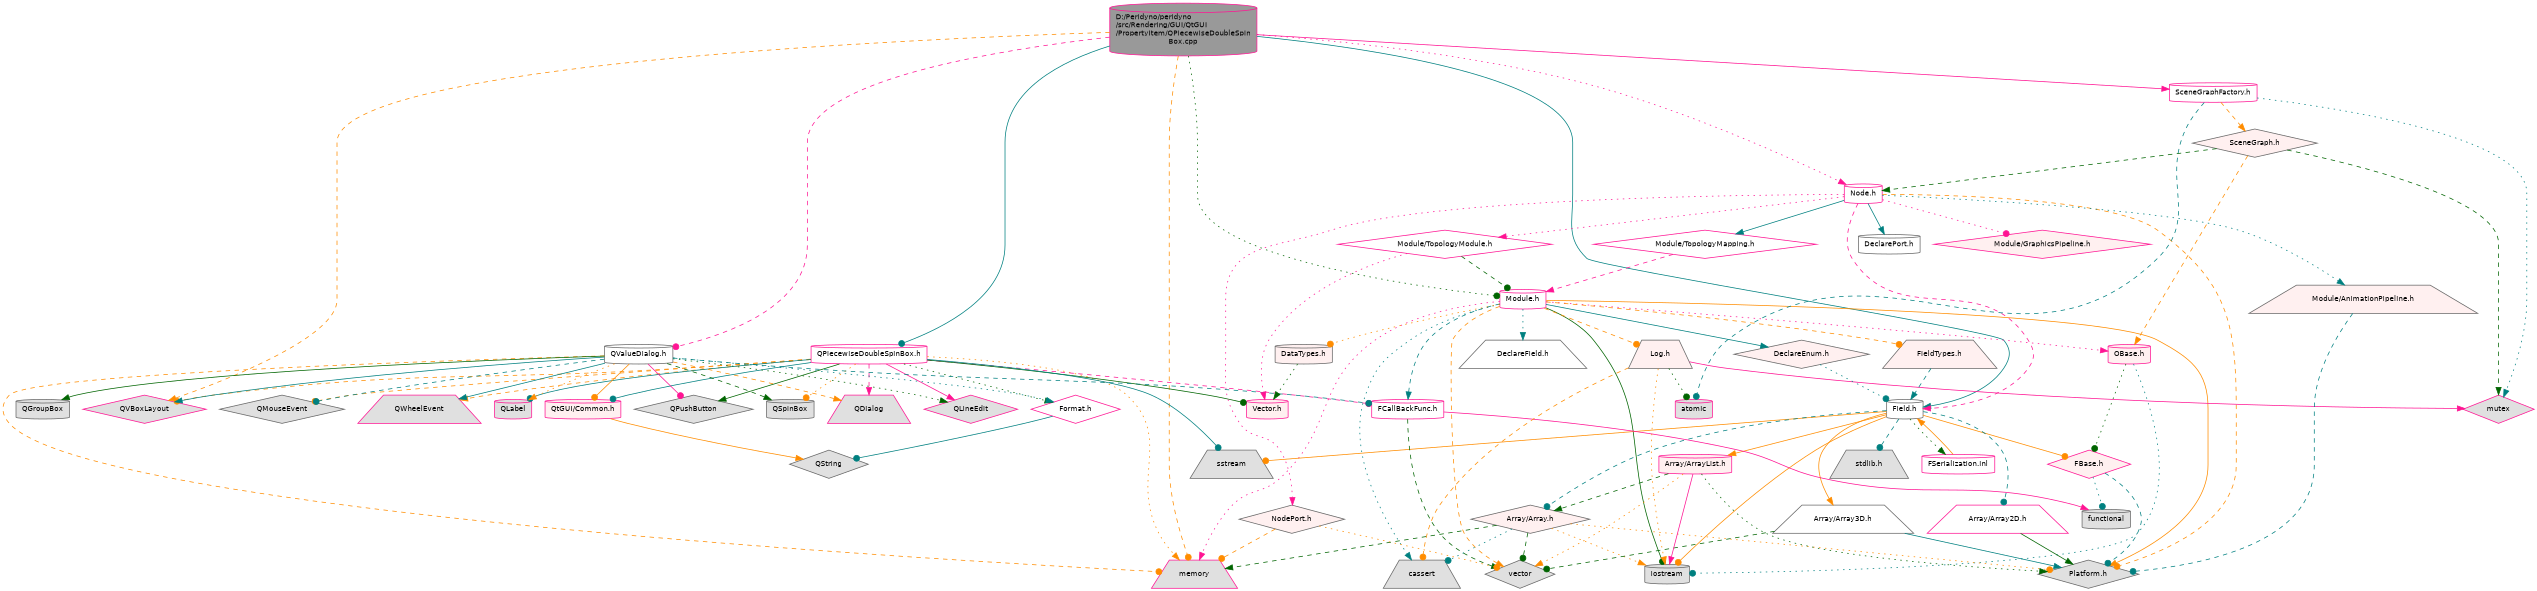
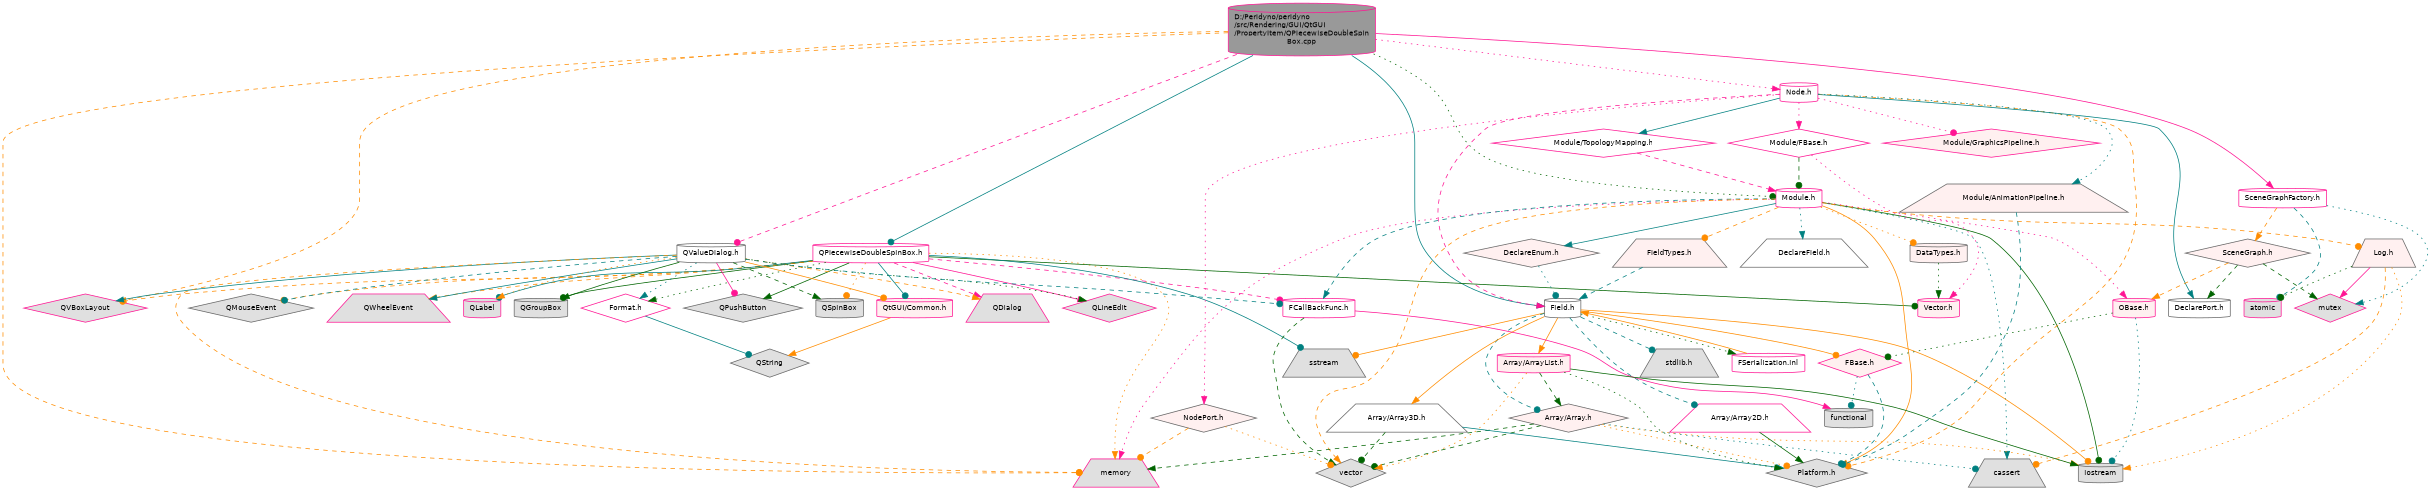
  digraph {
    node [color=deeppink fillcolor="#E0E0E0" fontname=Helvetica fontsize=10 shape=cylinder style=filled]
    edge [arrowhead=normal color=darkorange fontname=Helvetica fontsize=10 labelfontname=Helvetica labelfontsize=10 style=dashed]
    n1 [fillcolor=grey60 fontcolor=black height=0.2 label="D:/Peridyno/peridyno\l/src/Rendering/GUI/QtGUI\l/PropertyItem/QPiecewiseDoubleSpin\lBox.cpp" width=0.4]
    n2 [fillcolor=white height=0.2 label="QPiecewiseDoubleSpinBox.h" width=0.4]
    n3 [height=0.2 label=QVBoxLayout shape=diamond width=0.4]
    n4 [height=0.2 label=memory shape=trapezium width=0.4]
    n5 [fillcolor=white height=0.2 label="Module.h" width=0.4]
    n6 [color=gray40 fillcolor=white height=0.2 label="Field.h" width=0.4]
    n7 [fillcolor=white height=0.2 label="Node.h" width=0.4]
    n8 [fillcolor=white height=0.2 label="SceneGraphFactory.h" width=0.4]
    n9 [color=gray40 fillcolor=white height=0.2 label="QValueDialog.h" width=0.4]
    n10 [color=gray40 height=0.2 label=QGroupBox width=0.4]
    n11 [color=gray40 height=0.2 label=QPushButton shape=diamond width=0.4]
    n12 [color=gray40 height=0.2 label=QSpinBox width=0.4]
    n13 [height=0.2 label=QDialog shape=trapezium width=0.4]
    n14 [height=0.2 label=QLineEdit shape=diamond width=0.4]
    n15 [color=gray40 height=0.2 label=QMouseEvent shape=diamond width=0.4]
    n16 [height=0.2 label=QWheelEvent shape=trapezium width=0.4]
    n17 [height=0.2 label=QLabel width=0.4]
    n18 [fillcolor=white height=0.2 label="Format.h" shape=diamond width=0.4]
    n19 [fillcolor=white height=0.2 label="FCallBackFunc.h" width=0.4]
    n20 [fillcolor="#FFF0F0" height=0.2 label="QtGUI/Common.h" width=0.4]
    n21 [fillcolor="#FFF0F0" height=0.2 label="Vector.h" width=0.4]
    n22 [color=gray40 height=0.2 label=sstream shape=trapezium width=0.4]
    n23 [color=gray40 height=0.2 label=vector shape=diamond width=0.4]
    n24 [color=gray40 height=0.2 label="Platform.h" shape=diamond width=0.4]
    n25 [color=gray40 height=0.2 label=cassert shape=trapezium width=0.4]
    n26 [color=gray40 height=0.2 label=iostream width=0.4]
    n27 [fillcolor="#FFF0F0" height=0.2 label="OBase.h" width=0.4]
    n28 [color=gray40 fillcolor="#FFF0F0" height=0.2 label="Log.h" shape=trapezium width=0.4]
    n29 [color=gray40 fillcolor="#FFF0F0" height=0.2 label="DataTypes.h" width=0.4]
    n30 [color=gray40 fillcolor="#FFF0F0" height=0.2 label="DeclareEnum.h" shape=diamond width=0.4]
    n31 [color=gray40 fillcolor=white height=0.2 label="DeclareField.h" shape=trapezium width=0.4]
    n32 [color=gray40 fillcolor="#FFF0F0" height=0.2 label="FieldTypes.h" shape=trapezium width=0.4]
    n33 [fillcolor="#FFF0F0" height=0.2 label="FBase.h" shape=diamond width=0.4]
    n34 [color=gray40 height=0.2 label="stdlib.h" shape=trapezium width=0.4]
    n35 [color=gray40 fillcolor="#FFF0F0" height=0.2 label="Array/Array.h" shape=diamond width=0.4]
    n36 [fillcolor=white height=0.2 label="Array/Array2D.h" shape=trapezium width=0.4]
    n37 [color=gray40 fillcolor=white height=0.2 label="Array/Array3D.h" shape=trapezium width=0.4]
    n38 [fillcolor="#FFF0F0" height=0.2 label="Array/ArrayList.h" width=0.4]
    n39 [fillcolor=white height=0.2 label="FSerialization.inl" width=0.4]
    n40 [color=gray40 fillcolor=white height=0.2 label="DeclarePort.h" width=0.4]
    n41 [color=gray40 fillcolor="#FFF0F0" height=0.2 label="NodePort.h" shape=diamond width=0.4]
-   n42 [fillcolor=white height=0.2 label="Module/TopologyModule.h" shape=diamond width=0.4]
+   n42 [fillcolor=white height=0.2 label="Module/FBase.h" shape=diamond width=0.4]
    n43 [fillcolor=white height=0.2 label="Module/TopologyMapping.h" shape=diamond width=0.4]
    n44 [color=gray40 fillcolor="#FFF0F0" height=0.2 label="Module/AnimationPipeline.h" shape=trapezium width=0.4]
    n45 [fillcolor="#FFF0F0" height=0.2 label="Module/GraphicsPipeline.h" shape=diamond width=0.4]
    n46 [height=0.2 label=mutex shape=diamond width=0.4]
    n47 [height=0.2 label=atomic width=0.4]
    n48 [color=gray40 fillcolor="#FFF0F0" height=0.2 label="SceneGraph.h" shape=diamond width=0.4]
    n49 [color=gray40 height=0.2 label=QString shape=diamond width=0.4]
    n50 [color=gray40 height=0.2 label=functional width=0.4]
    n1 -> n2 [arrowhead=dot color=teal style=solid]
    n1 -> n3
    n1 -> n4 [arrowhead=dot]
    n1 -> n5 [arrowhead=dot color=darkgreen style=dotted]
    n1 -> n6 [color=teal style=solid]
    n1 -> n7 [color=deeppink style=dotted]
    n1 -> n8 [color=deeppink style=solid]
    n1 -> n9 [arrowhead=dot color=deeppink]
    n2 -> n3 [arrowhead=dot]
    n2 -> n4 [style=dotted]
+   n2 -> n10 [arrowhead=dot color=darkgreen style=solid]
    n2 -> n11 [color=darkgreen style=solid]
    n2 -> n12 [arrowhead=dot style=dotted]
    n2 -> n13 [color=deeppink]
    n2 -> n14 [color=deeppink style=solid]
    n2 -> n15 [arrowhead=dot]
    n2 -> n16
    n2 -> n17 [arrowhead=dot color=teal style=solid]
    n2 -> n18 [color=darkgreen style=dotted]
    n2 -> n19 [arrowhead=dot color=deeppink]
    n2 -> n20 [arrowhead=dot color=teal style=solid]
    n2 -> n21 [arrowhead=dot color=darkgreen style=solid]
    n2 -> n22 [arrowhead=dot color=teal style=solid]
    n5 -> n4 [color=deeppink style=dotted]
    n5 -> n19 [color=teal]
    n5 -> n23
    n5 -> n24 [style=solid]
    n5 -> n25 [color=teal style=dotted]
    n5 -> n26 [arrowhead=dot color=darkgreen style=solid]
    n5 -> n27 [color=deeppink style=dotted]
    n5 -> n28 [arrowhead=dot]
    n5 -> n29 [arrowhead=dot style=dotted]
    n5 -> n30 [color=teal style=solid]
    n5 -> n31 [color=teal style=dotted]
    n5 -> n32 [arrowhead=dot]
    n6 -> n22 [arrowhead=dot style=solid]
    n6 -> n26 [arrowhead=dot style=solid]
    n6 -> n33 [arrowhead=dot style=solid]
    n6 -> n34 [arrowhead=dot color=teal]
    n6 -> n35 [arrowhead=dot color=teal]
    n6 -> n36 [arrowhead=dot color=teal]
    n6 -> n37 [style=solid]
    n6 -> n38 [style=solid]
    n6 -> n39 [color=darkgreen style=dotted]
    n7 -> n6 [color=deeppink]
    n7 -> n24 [arrowhead=dot]
    n7 -> n40 [color=teal style=solid]
    n7 -> n41 [color=deeppink style=dotted]
    n7 -> n42 [color=deeppink style=dotted]
    n7 -> n43 [color=teal style=solid]
    n7 -> n44 [color=teal style=dotted]
    n7 -> n45 [arrowhead=dot color=deeppink style=dotted]
    n8 -> n46 [color=teal style=dotted]
    n8 -> n47 [arrowhead=dot color=teal]
    n8 -> n48
    n9 -> n3 [color=teal style=solid]
    n9 -> n4 [arrowhead=dot]
    n9 -> n10 [color=darkgreen style=solid]
    n9 -> n11 [arrowhead=dot color=deeppink style=solid]
    n9 -> n12 [color=darkgreen]
    n9 -> n13
    n9 -> n14 [color=darkgreen style=dotted]
    n9 -> n15 [arrowhead=dot color=teal]
    n9 -> n16 [color=teal style=solid]
    n9 -> n17 [style=dotted]
    n9 -> n18 [color=teal style=dotted]
    n9 -> n19 [arrowhead=dot color=teal]
    n9 -> n20 [arrowhead=dot style=solid]
    n18 -> n49 [arrowhead=dot color=teal style=solid]
    n19 -> n23 [color=darkgreen]
    n19 -> n50 [color=deeppink style=solid]
    n20 -> n49 [style=solid]
    n27 -> n26 [arrowhead=dot color=teal style=dotted]
    n27 -> n33 [arrowhead=dot color=darkgreen style=dotted]
    n28 -> n25 [arrowhead=dot]
    n28 -> n26 [style=dotted]
    n28 -> n46 [color=deeppink style=solid]
    n28 -> n47 [arrowhead=dot color=darkgreen style=dotted]
    n29 -> n21 [color=darkgreen style=dotted]
    n30 -> n6 [arrowhead=dot color=teal style=dotted]
    n32 -> n6 [color=teal]
    n33 -> n24 [arrowhead=dot color=teal]
    n33 -> n50 [arrowhead=dot color=teal style=dotted]
    n35 -> n4 [color=darkgreen]
    n35 -> n23 [arrowhead=dot color=darkgreen]
    n35 -> n24 [arrowhead=dot style=dotted]
    n35 -> n25 [arrowhead=dot color=teal style=dotted]
    n35 -> n26 [style=dotted]
    n36 -> n24 [color=darkgreen style=solid]
    n37 -> n23 [arrowhead=dot color=darkgreen]
    n37 -> n24 [color=teal style=solid]
    n38 -> n23 [style=dotted]
    n38 -> n24 [color=darkgreen style=dotted]
-   n38 -> n26 [color=deeppink style=solid]
+   n38 -> n26 [color=darkgreen style=solid]
    n38 -> n35 [color=darkgreen]
    n39 -> n6 [style=solid]
    n41 -> n4 [arrowhead=dot]
    n41 -> n23 [arrowhead=dot style=dotted]
    n42 -> n5 [arrowhead=dot color=darkgreen]
    n42 -> n21 [color=deeppink style=dotted]
    n43 -> n5 [color=deeppink]
    n44 -> n24 [arrowhead=dot color=teal]
-   n48 -> n7 [color=darkgreen]
+   n48 -> n40 [color=darkgreen]
    n48 -> n27
    n48 -> n46 [color=darkgreen]
  }
